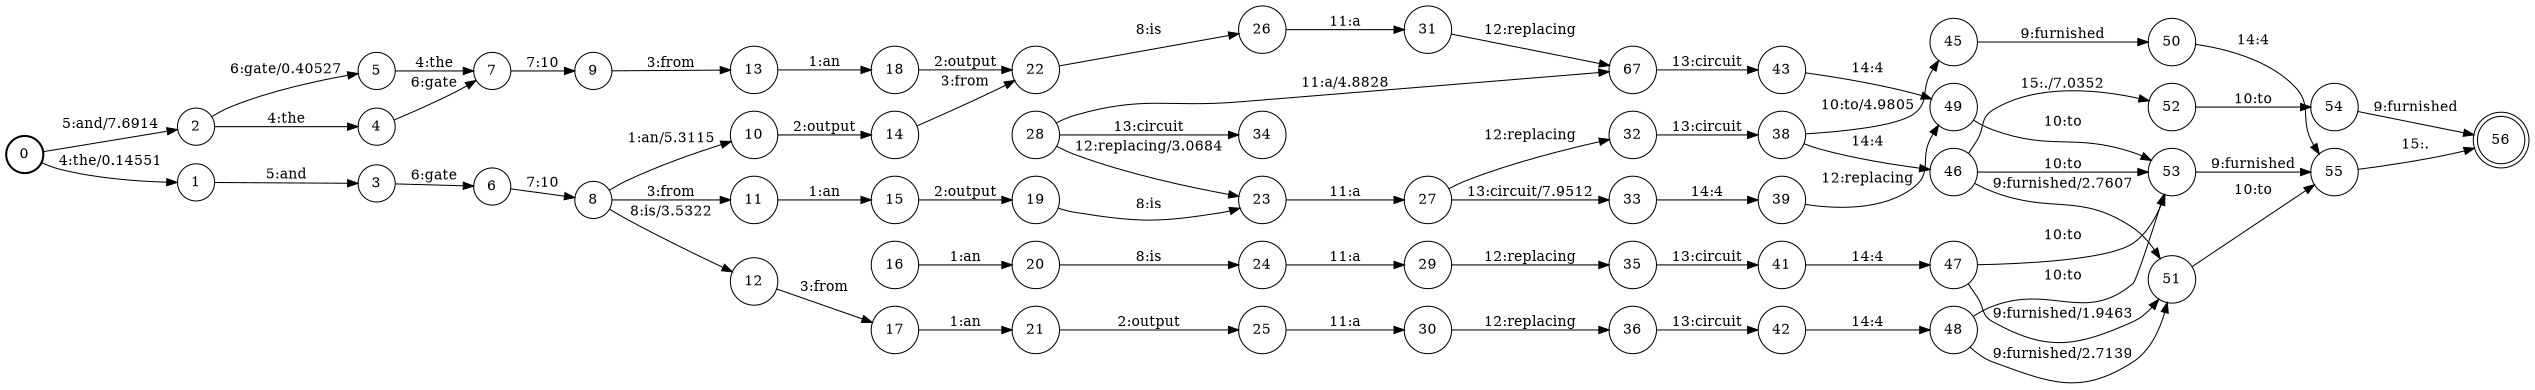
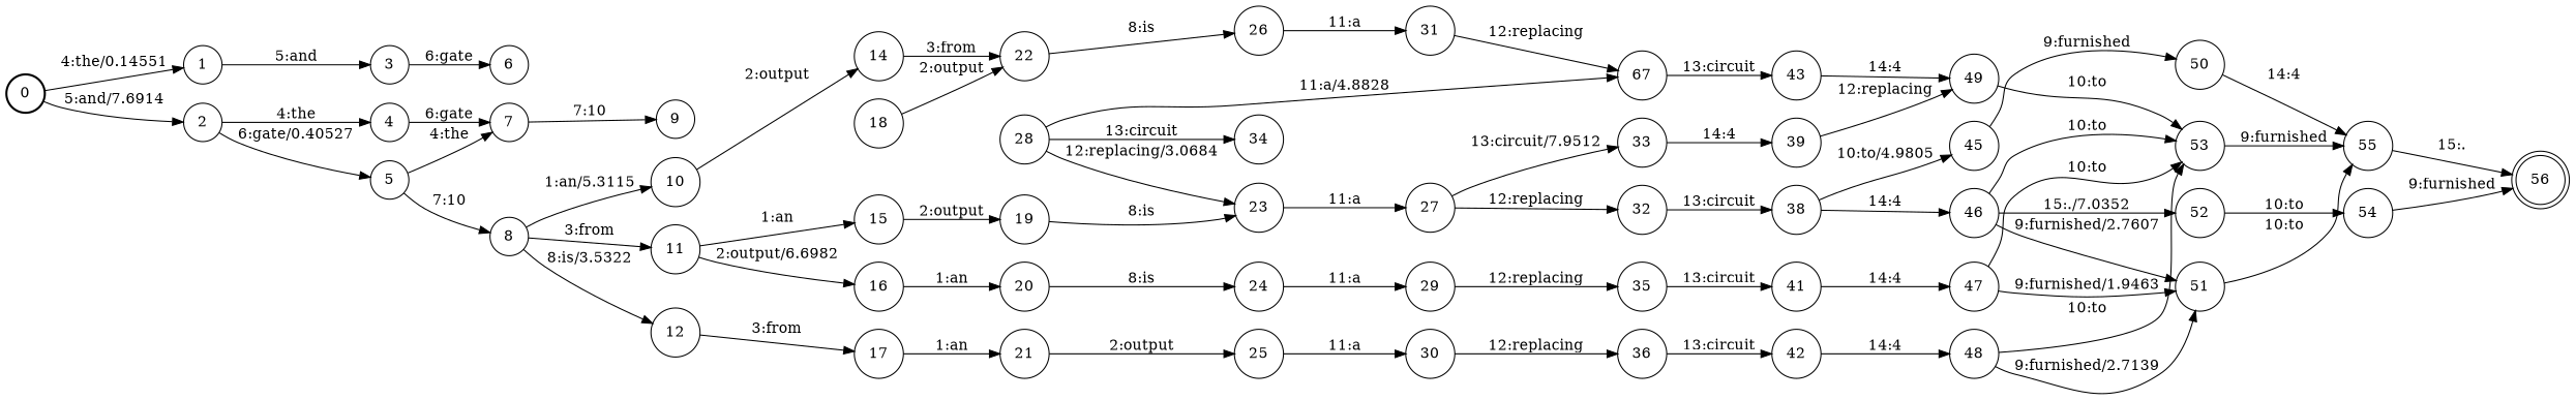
  digraph {
    nodesep=0.25
    rankdir=LR
    ranksep=0.4
    node [fontsize=14 shape=circle style=solid]
    edge [fontsize=14]
    n1 [label=0 style=bold]
    n2 [label=1]
    n3 [label=2]
    n4 [label=3]
    n5 [label=4]
    n6 [label=5]
    n7 [label=6]
    n8 [label=7]
    n9 [label=8]
    n10 [label=9]
    n11 [label=10]
    n12 [label=11]
    n13 [label=12]
-   n14 [label=13]
    n15 [label=14]
    n16 [label=15]
    n17 [label=16]
    n18 [label=17]
    n19 [label=18]
    n20 [label=22]
    n21 [label=19]
    n22 [label=20]
    n23 [label=21]
    n24 [label=26]
    n25 [label=23]
    n26 [label=24]
    n27 [label=25]
    n28 [label=31]
    n29 [label=27]
    n30 [label=29]
    n31 [label=30]
    n32 [label=32]
    n33 [label=33]
    n34 [label=28]
    n35 [label=67]
    n36 [label=34]
    n37 [label=35]
    n38 [label=36]
    n39 [label=38]
    n40 [label=39]
    n41 [label=43]
    n42 [label=41]
    n43 [label=42]
    n44 [label=45]
    n45 [label=46]
    n46 [label=49]
    n47 [label=47]
    n48 [label=48]
    n49 [label=50]
    n50 [label=51]
    n51 [label=53]
    n52 [label=52]
    n53 [label=55]
    n54 [label=54]
    n55 [label=56 shape=doublecircle]
    n1 -> n2 [label="4:the/0.14551"]
    n1 -> n3 [label="5:and/7.6914"]
    n2 -> n4 [label="5:and"]
    n3 -> n5 [label="4:the"]
    n3 -> n6 [label="6:gate/0.40527"]
    n4 -> n7 [label="6:gate"]
    n5 -> n8 [label="6:gate"]
    n6 -> n8 [label="4:the"]
-   n7 -> n9 [label="7:10"]
+   n6 -> n9 [label="7:10"]
    n8 -> n10 [label="7:10"]
    n9 -> n11 [label="1:an/5.3115"]
    n9 -> n12 [label="3:from"]
    n9 -> n13 [label="8:is/3.5322"]
-   n10 -> n14 [label="3:from"]
    n11 -> n15 [label="2:output"]
    n12 -> n16 [label="1:an"]
+   n12 -> n17 [label="2:output/6.6982"]
    n13 -> n18 [label="3:from"]
-   n14 -> n19 [label="1:an"]
    n15 -> n20 [label="3:from"]
    n16 -> n21 [label="2:output"]
    n17 -> n22 [label="1:an"]
    n18 -> n23 [label="1:an"]
    n19 -> n20 [label="2:output"]
    n20 -> n24 [label="8:is"]
    n21 -> n25 [label="8:is"]
    n22 -> n26 [label="8:is"]
    n23 -> n27 [label="2:output"]
    n24 -> n28 [label="11:a"]
    n25 -> n29 [label="11:a"]
    n26 -> n30 [label="11:a"]
    n27 -> n31 [label="11:a"]
    n28 -> n35 [label="12:replacing"]
    n29 -> n32 [label="12:replacing"]
    n29 -> n33 [label="13:circuit/7.9512"]
    n30 -> n37 [label="12:replacing"]
    n31 -> n38 [label="12:replacing"]
    n32 -> n39 [label="13:circuit"]
    n33 -> n40 [label="14:4"]
    n34 -> n25 [label="12:replacing/3.0684"]
    n34 -> n35 [label="11:a/4.8828"]
    n34 -> n36 [label="13:circuit"]
    n35 -> n41 [label="13:circuit"]
    n37 -> n42 [label="13:circuit"]
    n38 -> n43 [label="13:circuit"]
    n39 -> n44 [label="10:to/4.9805"]
    n39 -> n45 [label="14:4"]
    n40 -> n46 [label="12:replacing"]
    n41 -> n46 [label="14:4"]
    n42 -> n47 [label="14:4"]
    n43 -> n48 [label="14:4"]
    n44 -> n49 [label="9:furnished"]
    n45 -> n50 [label="9:furnished/2.7607"]
    n45 -> n51 [label="10:to"]
    n45 -> n52 [label="15:./7.0352"]
    n46 -> n51 [label="10:to"]
    n47 -> n50 [label="9:furnished/1.9463"]
    n47 -> n51 [label="10:to"]
    n48 -> n50 [label="9:furnished/2.7139"]
    n48 -> n51 [label="10:to"]
    n49 -> n53 [label="14:4"]
    n50 -> n53 [label="10:to"]
    n51 -> n53 [label="9:furnished"]
    n52 -> n54 [label="10:to"]
    n53 -> n55 [label="15:."]
    n54 -> n55 [label="9:furnished"]
  }
